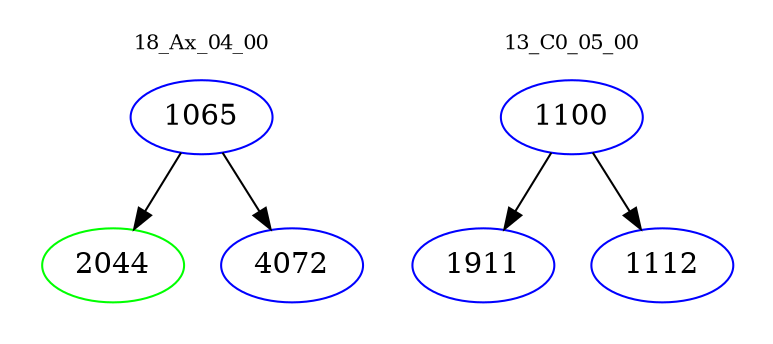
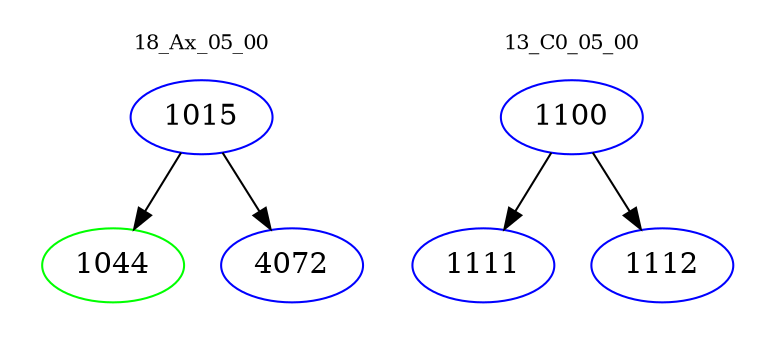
  digraph {
    node [color=blue]
    edge [color=black]
-   n1 [label=1065]
-   n2 [color=green label=2044]
+   n1 [label=1015]
+   n2 [color=green label=1044]
    n3 [label=4072]
    n4 [label=1100]
-   n5 [label=1911]
+   n5 [label=1111]
    n6 [label=1112]
    subgraph cluster_1 {
      color=white
      fontsize=10
-     label="18_Ax_04_00"
+     label="18_Ax_05_00"
      n1
      n2
      n3
    }
    subgraph cluster_2 {
      color=white
      fontsize=10
      label="13_C0_05_00"
      n4
      n5
      n6
    }
    n1 -> n2
    n1 -> n3
    n4 -> n5
    n4 -> n6
  }
